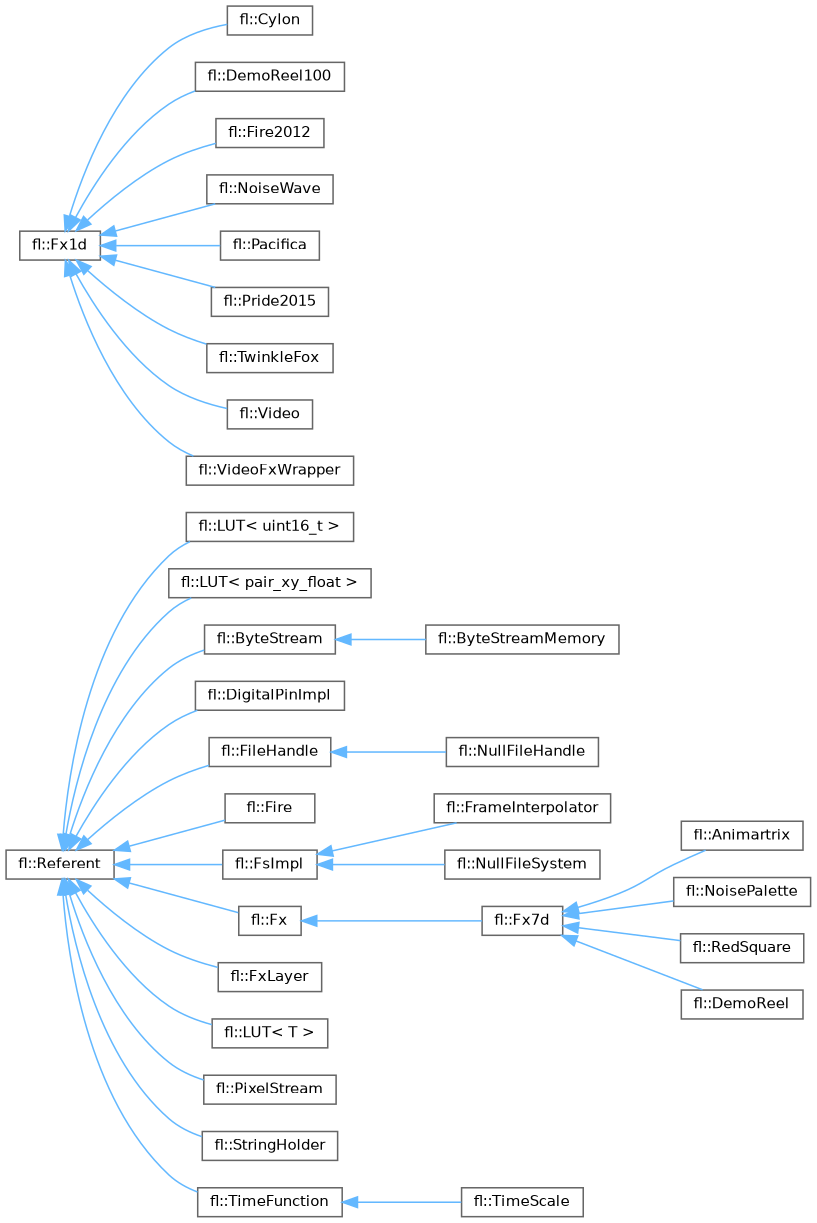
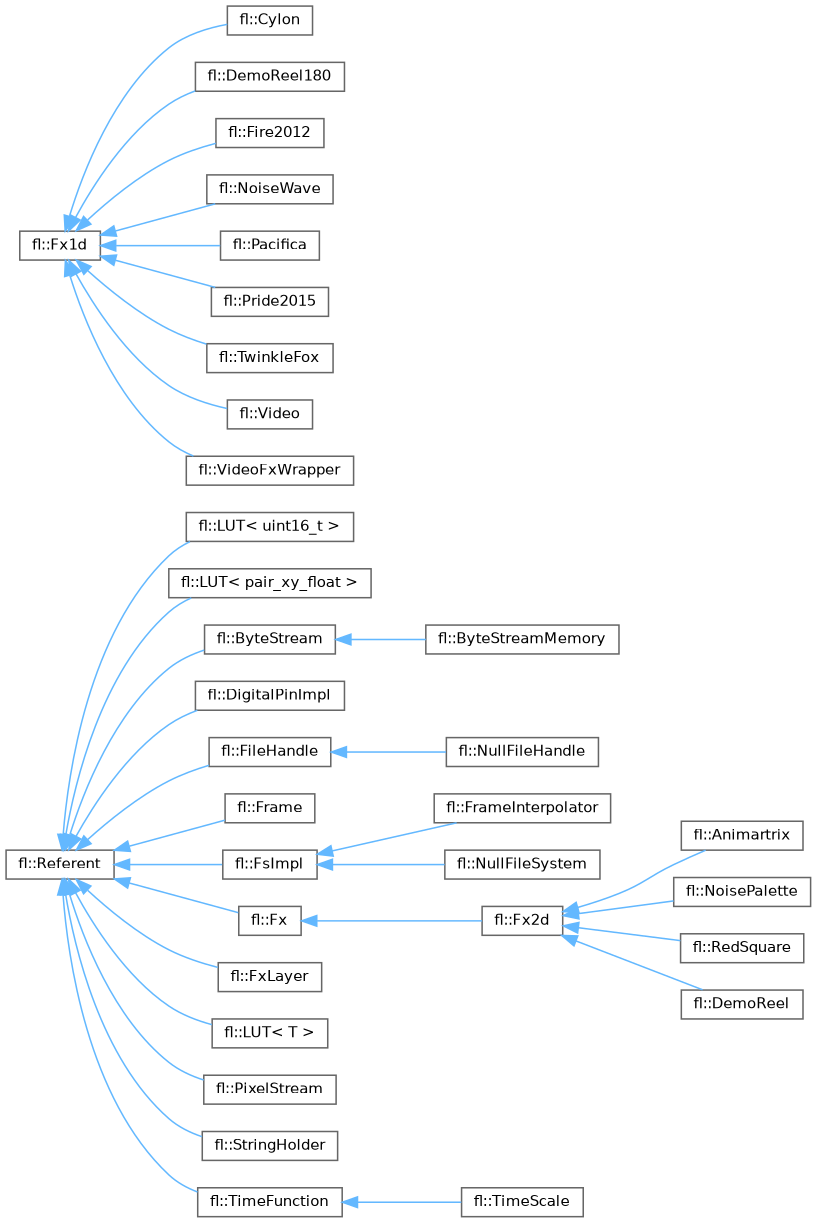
  digraph {
    rankdir=LR
    node [color=grey40 fillcolor=white fontname=Helvetica fontsize=10 shape=box style=filled]
    edge [color=steelblue1 dir=back fontname=Helvetica fontsize=10 labelfontname=Helvetica labelfontsize=10 style=solid]
    n1 [height=0.2 label="fl::Referent" width=0.4]
    n2 [height=0.2 label="fl::LUT\< uint16_t \>" width=0.4]
    n3 [height=0.2 label="fl::LUT\< pair_xy_float \>" width=0.4]
    n4 [height=0.2 label="fl::ByteStream" width=0.4]
    n5 [height=0.2 label="fl::DigitalPinImpl" width=0.4]
    n6 [height=0.2 label="fl::FileHandle" width=0.4]
-   n7 [height=0.2 label="fl::Fire" width=0.4]
+   n7 [height=0.2 label="fl::Frame" width=0.4]
    n8 [height=0.2 label="fl::FsImpl" width=0.4]
    n9 [height=0.2 label="fl::Fx" width=0.4]
    n10 [height=0.2 label="fl::FxLayer" width=0.4]
    n11 [height=0.2 label="fl::LUT\< T \>" width=0.4]
    n12 [height=0.2 label="fl::PixelStream" width=0.4]
    n13 [height=0.2 label="fl::StringHolder" width=0.4]
    n14 [height=0.2 label="fl::TimeFunction" width=0.4]
    n15 [height=0.2 label="fl::ByteStreamMemory" width=0.4]
    n16 [height=0.2 label="fl::NullFileHandle" width=0.4]
    n17 [height=0.2 label="fl::FrameInterpolator" width=0.4]
    n18 [height=0.2 label="fl::NullFileSystem" width=0.4]
-   n19 [height=0.2 label="fl::Fx7d" width=0.4]
+   n19 [height=0.2 label="fl::Fx2d" width=0.4]
    n20 [height=0.2 label="fl::TimeScale" width=0.4]
    n21 [height=0.2 label="fl::Fx1d" width=0.4]
    n22 [height=0.2 label="fl::Cylon" width=0.4]
-   n23 [height=0.2 label="fl::DemoReel100" width=0.4]
+   n23 [height=0.2 label="fl::DemoReel180" width=0.4]
    n24 [height=0.2 label="fl::Fire2012" width=0.4]
    n25 [height=0.2 label="fl::NoiseWave" width=0.4]
    n26 [height=0.2 label="fl::Pacifica" width=0.4]
    n27 [height=0.2 label="fl::Pride2015" width=0.4]
    n28 [height=0.2 label="fl::TwinkleFox" width=0.4]
    n29 [height=0.2 label="fl::Video" width=0.4]
    n30 [height=0.2 label="fl::VideoFxWrapper" width=0.4]
    n31 [height=0.2 label="fl::Animartrix" width=0.4]
    n32 [height=0.2 label="fl::NoisePalette" width=0.4]
    n33 [height=0.2 label="fl::RedSquare" width=0.4]
    n34 [height=0.2 label="fl::DemoReel" width=0.4]
    n1 -> n2
    n1 -> n3
    n1 -> n4
    n1 -> n5
    n1 -> n6
    n1 -> n7
    n1 -> n8
    n1 -> n9
    n1 -> n10
    n1 -> n11
    n1 -> n12
    n1 -> n13
    n1 -> n14
    n4 -> n15
    n6 -> n16
    n8 -> n17
    n8 -> n18
    n9 -> n19
    n14 -> n20
    n19 -> n31
    n19 -> n32
    n19 -> n33
    n19 -> n34
    n21 -> n22
    n21 -> n23
    n21 -> n24
    n21 -> n25
    n21 -> n26
    n21 -> n27
    n21 -> n28
    n21 -> n29
    n21 -> n30
  }
